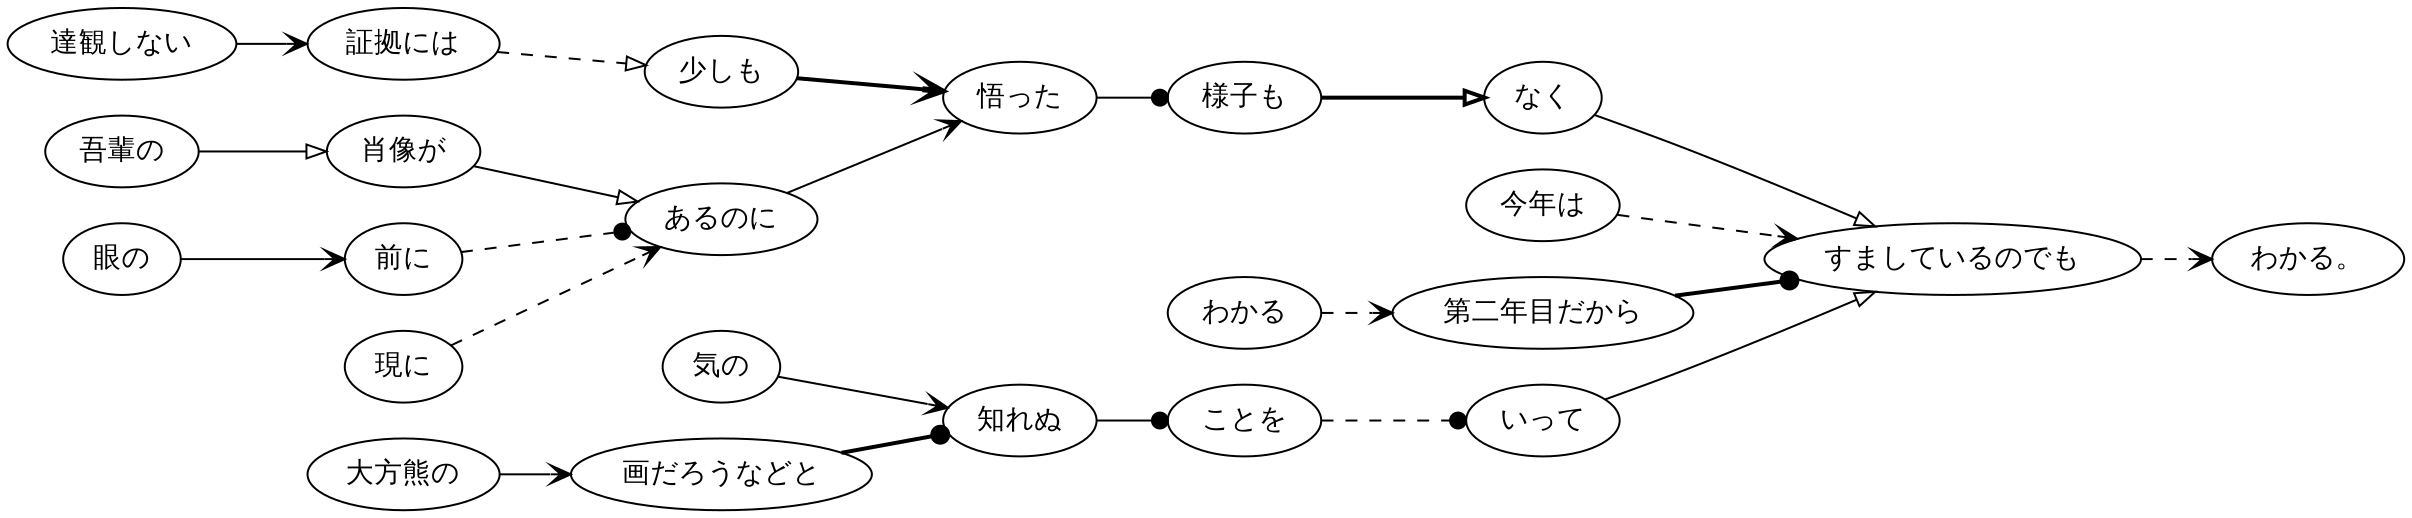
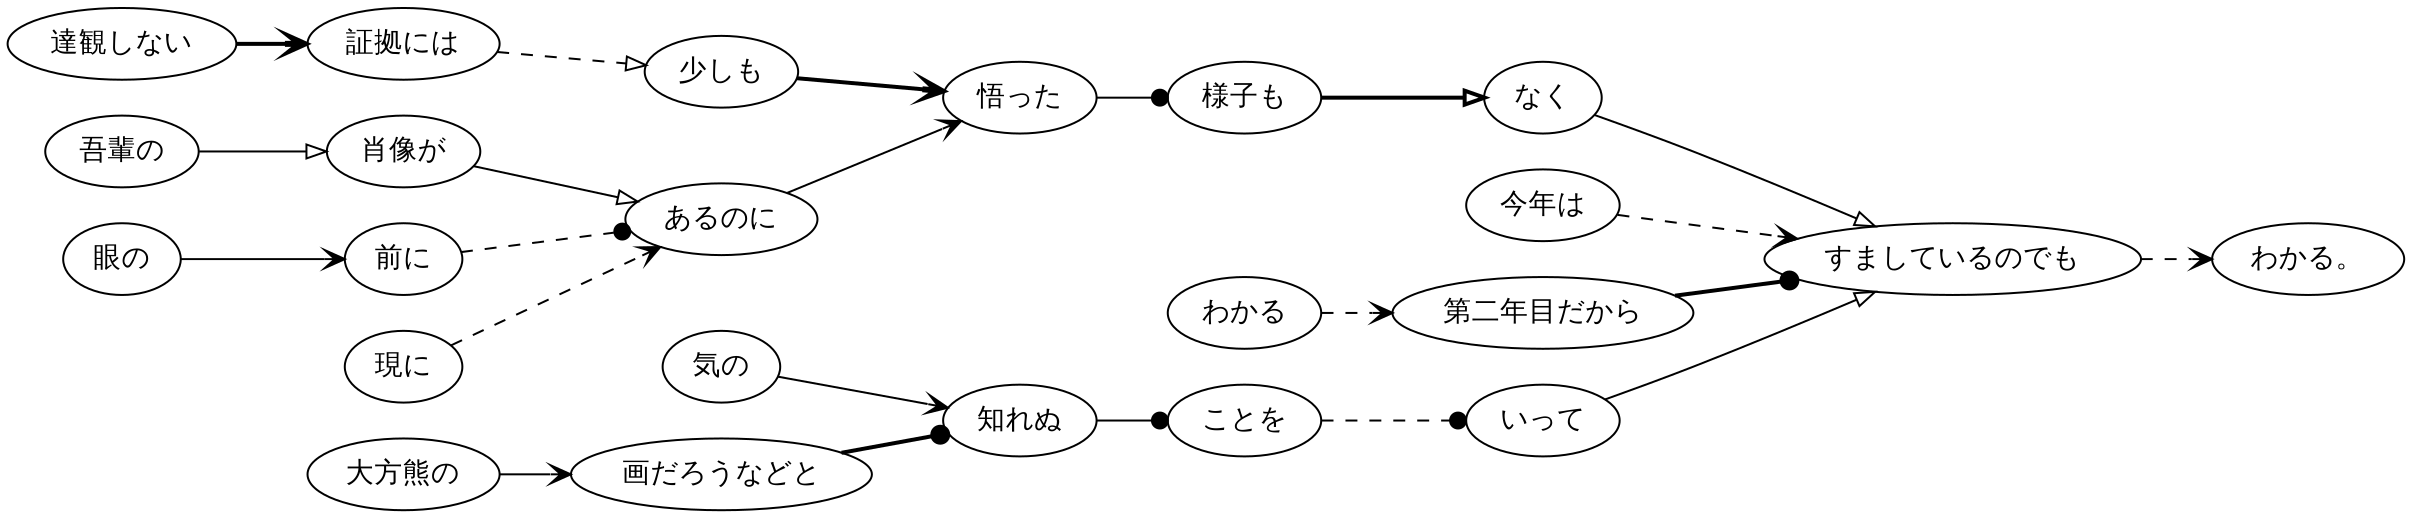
  digraph {
    fontname="Roboto Condensed"
    rankdir=LR
    node [fontname="Roboto Condensed"]
    edge [arrowhead=vee fontname="Roboto Condensed" style=solid]
    n1 [label="達観しない"]
    n2 [label="証拠には"]
    n3 [label="少しも"]
    n4 [label="あるのに"]
    n5 [label="悟った"]
    n6 [label="現に"]
    n7 [label="吾輩の"]
    n8 [label="肖像が"]
    n9 [label="眼の"]
    n10 [label="前に"]
    n11 [label="様子も"]
    n12 [label="なく"]
    n13 [label="すましているのでも"]
    n14 [label="わかる。"]
    n15 [label="今年は"]
    n16 [label="わかる"]
    n17 [label="第二年目だから"]
    n18 [label="大方熊の"]
    n19 [label="画だろうなどと"]
    n20 [label="知れぬ"]
    n21 [label="ことを"]
    n22 [label="気の"]
    n23 [label="いって"]
-   n1 -> n2
+   n1 -> n2 [style=bold]
    n2 -> n3 [arrowhead=onormal style=dashed]
    n3 -> n5 [style=bold]
    n4 -> n5
    n5 -> n11 [arrowhead=dot]
    n6 -> n4 [style=dashed]
    n7 -> n8 [arrowhead=onormal]
    n8 -> n4 [arrowhead=onormal]
    n9 -> n10
    n10 -> n4 [arrowhead=dot style=dashed]
    n11 -> n12 [arrowhead=onormal style=bold]
    n12 -> n13 [arrowhead=onormal]
    n13 -> n14 [style=dashed]
    n15 -> n13 [style=dashed]
    n16 -> n17 [style=dashed]
    n17 -> n13 [arrowhead=dot style=bold]
    n18 -> n19
    n19 -> n20 [arrowhead=dot style=bold]
    n20 -> n21 [arrowhead=dot]
    n21 -> n23 [arrowhead=dot style=dashed]
    n22 -> n20
    n23 -> n13 [arrowhead=onormal]
  }
